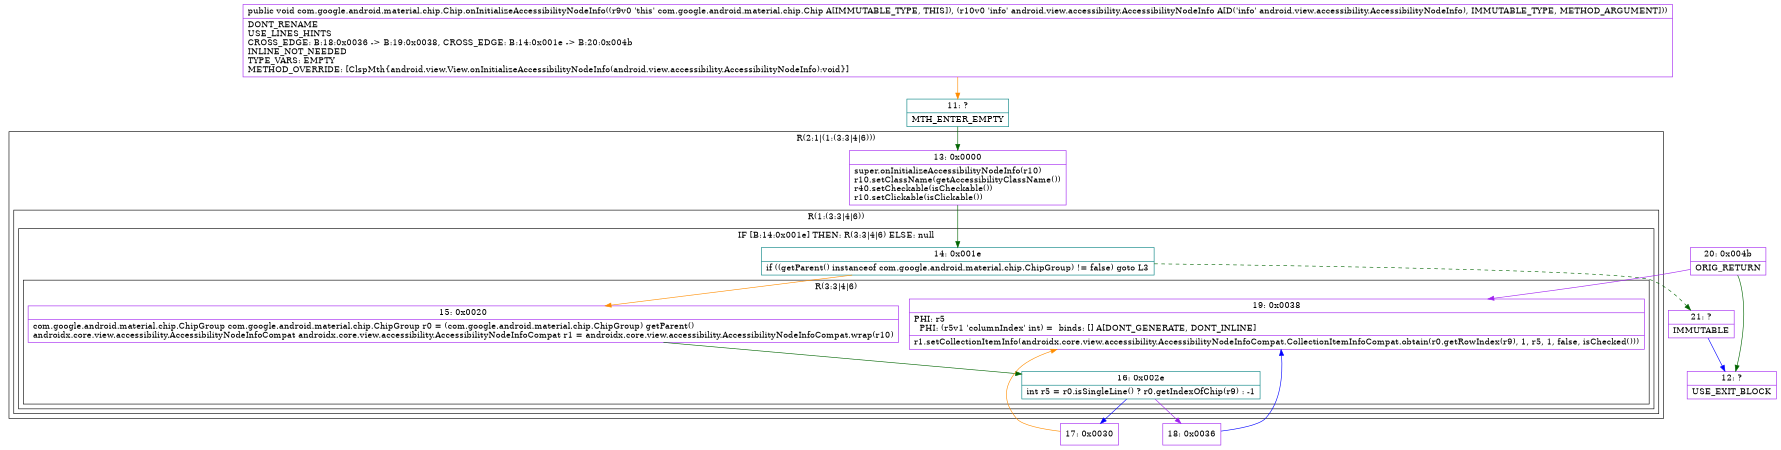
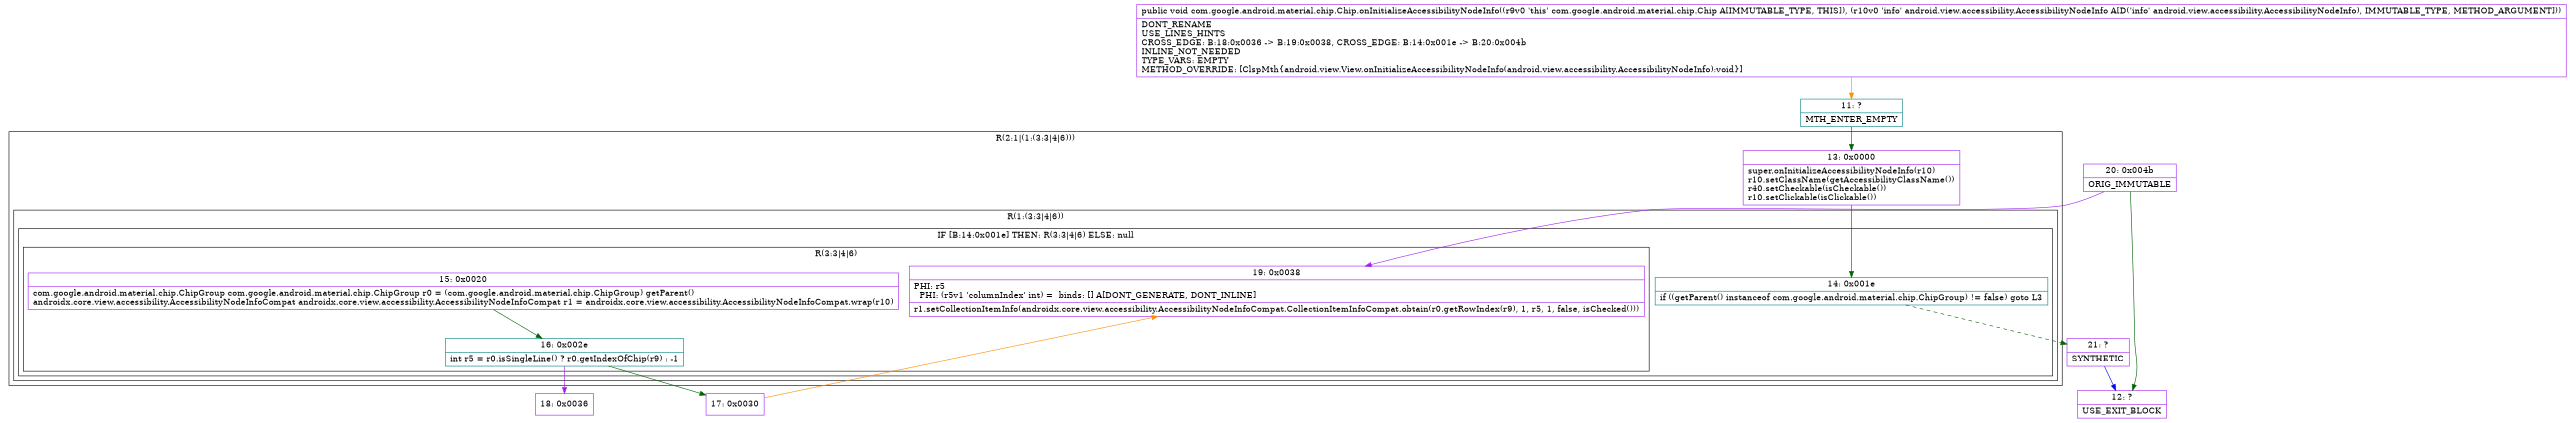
  digraph {
    node [color=purple shape=record]
    edge [color=darkgreen]
    n1 [label="{15\:\ 0x0020|com.google.android.material.chip.ChipGroup com.google.android.material.chip.ChipGroup r0 = (com.google.android.material.chip.ChipGroup) getParent()\landroidx.core.view.accessibility.AccessibilityNodeInfoCompat androidx.core.view.accessibility.AccessibilityNodeInfoCompat r1 = androidx.core.view.accessibility.AccessibilityNodeInfoCompat.wrap(r10)\l}"]
    n2 [color=teal label="{16\:\ 0x002e|int r5 = r0.isSingleLine() ? r0.getIndexOfChip(r9) : \-1\l}"]
    n3 [label="{19\:\ 0x0038|PHI: r5 \l  PHI: (r5v1 'columnIndex' int) =  binds: [] A[DONT_GENERATE, DONT_INLINE]\l|r1.setCollectionItemInfo(androidx.core.view.accessibility.AccessibilityNodeInfoCompat.CollectionItemInfoCompat.obtain(r0.getRowIndex(r9), 1, r5, 1, false, isChecked()))\l}"]
    n4 [color=teal label="{14\:\ 0x001e|if ((getParent() instanceof com.google.android.material.chip.ChipGroup) != false) goto L3\l}"]
    n5 [label="{13\:\ 0x0000|super.onInitializeAccessibilityNodeInfo(r10)\lr10.setClassName(getAccessibilityClassName())\lr40.setCheckable(isCheckable())\lr10.setClickable(isClickable())\l}"]
    n6 [label="{17\:\ 0x0030}"]
    n7 [label="{18\:\ 0x0036}"]
-   n8 [label="{21\:\ ?|IMMUTABLE\l}"]
+   n8 [label="{21\:\ ?|SYNTHETIC\l}"]
    n9 [label="{12\:\ ?|USE_EXIT_BLOCK\l}"]
-   n10 [label="{20\:\ 0x004b|ORIG_RETURN\l}"]
+   n10 [label="{20\:\ 0x004b|ORIG_IMMUTABLE\l}"]
    n11 [color=teal label="{11\:\ ?|MTH_ENTER_EMPTY\l}"]
    n12 [label="{public void com.google.android.material.chip.Chip.onInitializeAccessibilityNodeInfo((r9v0 'this' com.google.android.material.chip.Chip A[IMMUTABLE_TYPE, THIS]), (r10v0 'info' android.view.accessibility.AccessibilityNodeInfo A[D('info' android.view.accessibility.AccessibilityNodeInfo), IMMUTABLE_TYPE, METHOD_ARGUMENT]))  | DONT_RENAME\lUSE_LINES_HINTS\lCROSS_EDGE: B:18:0x0036 \-\> B:19:0x0038, CROSS_EDGE: B:14:0x001e \-\> B:20:0x004b\lINLINE_NOT_NEEDED\lTYPE_VARS: EMPTY\lMETHOD_OVERRIDE: [ClspMth\{android.view.View.onInitializeAccessibilityNodeInfo(android.view.accessibility.AccessibilityNodeInfo):void\}]\l}"]
    subgraph cluster_1 {
      label="R(2:1|(1:(3:3|4|6)))"
      n5
      subgraph cluster_2 {
        label="R(1:(3:3|4|6))"
        subgraph cluster_3 {
          label="IF [B:14:0x001e] THEN: R(3:3|4|6) ELSE: null"
          n4
          subgraph cluster_4 {
            label="R(3:3|4|6)"
            n1
            n2
            n3
          }
        }
      }
    }
    n1 -> n2
-   n2 -> n6 [color=blue]
+   n2 -> n6
    n2 -> n7 [color=purple]
-   n4 -> n1 [color=darkorange]
    n4 -> n8 [style=dashed]
    n5 -> n4
    n6 -> n3 [color=darkorange]
-   n7 -> n3 [color=blue]
    n8 -> n9 [color=blue]
    n10 -> n3 [color=purple]
    n10 -> n9
    n11 -> n5
    n12 -> n11 [color=darkorange]
  }
